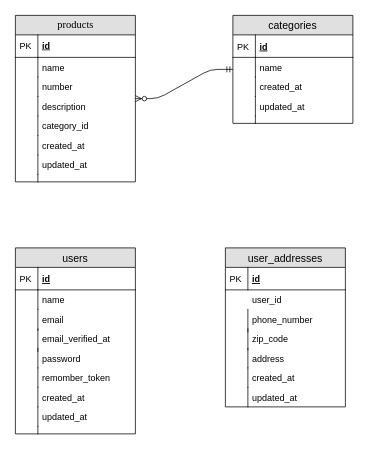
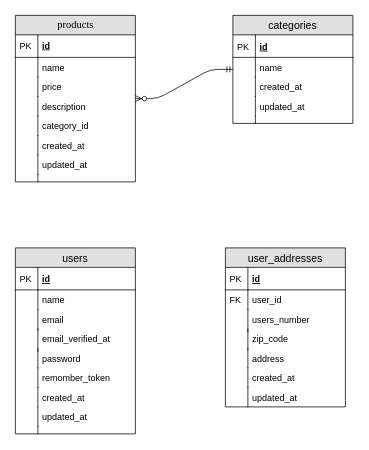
  <mxCell id="0" />
  <mxCell id="1" parent="0" />
  <mxCell id="2" value="products" style="swimlane;html=1;fontStyle=0;childLayout=stackLayout;horizontal=1;startSize=26;fillColor=#e0e0e0;horizontalStack=0;resizeParent=1;resizeLast=0;collapsible=1;marginBottom=0;swimlaneFillColor=#ffffff;align=center;rounded=0;shadow=0;comic=0;labelBackgroundColor=none;strokeColor=#000000;strokeWidth=1;fontFamily=Verdana;fontSize=14;fontColor=#000000;" parent="1" vertex="1"><mxGeometry x="20" y="20" width="160" height="222" as="geometry" /></mxCell>
  <mxCell id="3" value="id" style="shape=partialRectangle;top=0;left=0;right=0;bottom=1;html=1;align=left;verticalAlign=middle;fillColor=none;spacingLeft=34;spacingRight=4;whiteSpace=wrap;overflow=hidden;rotatable=0;points=[[0,0.5],[1,0.5]];portConstraint=eastwest;dropTarget=0;fontStyle=5;" parent="2" vertex="1"><mxGeometry y="26" width="160" height="30" as="geometry" /></mxCell>
  <mxCell id="4" value="PK" style="shape=partialRectangle;top=0;left=0;bottom=0;html=1;fillColor=none;align=left;verticalAlign=middle;spacingLeft=4;spacingRight=4;whiteSpace=wrap;overflow=hidden;rotatable=0;points=[];portConstraint=eastwest;part=1;" parent="3" vertex="1" connectable="0"><mxGeometry width="30" height="30" as="geometry" /></mxCell>
  <mxCell id="5" value="name" style="shape=partialRectangle;top=0;left=0;right=0;bottom=0;html=1;align=left;verticalAlign=top;fillColor=none;spacingLeft=34;spacingRight=4;whiteSpace=wrap;overflow=hidden;rotatable=0;points=[[0,0.5],[1,0.5]];portConstraint=eastwest;dropTarget=0;" parent="2" vertex="1"><mxGeometry y="56" width="160" height="26" as="geometry" /></mxCell>
  <mxCell id="6" value="" style="shape=partialRectangle;top=0;left=0;bottom=0;html=1;fillColor=none;align=left;verticalAlign=top;spacingLeft=4;spacingRight=4;whiteSpace=wrap;overflow=hidden;rotatable=0;points=[];portConstraint=eastwest;part=1;" parent="5" vertex="1" connectable="0"><mxGeometry width="30" height="26" as="geometry" /></mxCell>
- <mxCell id="7" value="number" style="shape=partialRectangle;top=0;left=0;right=0;bottom=0;html=1;align=left;verticalAlign=top;fillColor=none;spacingLeft=34;spacingRight=4;whiteSpace=wrap;overflow=hidden;rotatable=0;points=[[0,0.5],[1,0.5]];portConstraint=eastwest;dropTarget=0;" parent="2" vertex="1"><mxGeometry y="82" width="160" height="26" as="geometry" /></mxCell>
+ <mxCell id="7" value="price" style="shape=partialRectangle;top=0;left=0;right=0;bottom=0;html=1;align=left;verticalAlign=top;fillColor=none;spacingLeft=34;spacingRight=4;whiteSpace=wrap;overflow=hidden;rotatable=0;points=[[0,0.5],[1,0.5]];portConstraint=eastwest;dropTarget=0;" parent="2" vertex="1"><mxGeometry y="82" width="160" height="26" as="geometry" /></mxCell>
  <mxCell id="8" value="" style="shape=partialRectangle;top=0;left=0;bottom=0;html=1;fillColor=none;align=left;verticalAlign=top;spacingLeft=4;spacingRight=4;whiteSpace=wrap;overflow=hidden;rotatable=0;points=[];portConstraint=eastwest;part=1;" parent="7" vertex="1" connectable="0"><mxGeometry width="30" height="26" as="geometry" /></mxCell>
  <mxCell id="9" value="description" style="shape=partialRectangle;top=0;left=0;right=0;bottom=0;html=1;align=left;verticalAlign=top;fillColor=none;spacingLeft=34;spacingRight=4;whiteSpace=wrap;overflow=hidden;rotatable=0;points=[[0,0.5],[1,0.5]];portConstraint=eastwest;dropTarget=0;" parent="2" vertex="1"><mxGeometry y="108" width="160" height="26" as="geometry" /></mxCell>
  <mxCell id="10" value="" style="shape=partialRectangle;top=0;left=0;bottom=0;html=1;fillColor=none;align=left;verticalAlign=top;spacingLeft=4;spacingRight=4;whiteSpace=wrap;overflow=hidden;rotatable=0;points=[];portConstraint=eastwest;part=1;" parent="9" vertex="1" connectable="0"><mxGeometry width="30" height="26" as="geometry" /></mxCell>
  <mxCell id="11" value="category_id" style="shape=partialRectangle;top=0;left=0;right=0;bottom=0;html=1;align=left;verticalAlign=top;fillColor=none;spacingLeft=34;spacingRight=4;whiteSpace=wrap;overflow=hidden;rotatable=0;points=[[0,0.5],[1,0.5]];portConstraint=eastwest;dropTarget=0;" parent="2" vertex="1"><mxGeometry y="134" width="160" height="26" as="geometry" /></mxCell>
  <mxCell id="12" value="" style="shape=partialRectangle;top=0;left=0;bottom=0;html=1;fillColor=none;align=left;verticalAlign=top;spacingLeft=4;spacingRight=4;whiteSpace=wrap;overflow=hidden;rotatable=0;points=[];portConstraint=eastwest;part=1;" parent="11" vertex="1" connectable="0"><mxGeometry width="30" height="26" as="geometry" /></mxCell>
  <mxCell id="13" value="created_at" style="shape=partialRectangle;top=0;left=0;right=0;bottom=0;align=left;verticalAlign=top;fillColor=none;spacingLeft=34;spacingRight=4;overflow=hidden;rotatable=0;points=[[0,0.5],[1,0.5]];portConstraint=eastwest;dropTarget=0;fontSize=12;" parent="2" vertex="1"><mxGeometry y="160" width="160" height="26" as="geometry" /></mxCell>
  <mxCell id="14" value="" style="shape=partialRectangle;top=0;left=0;bottom=0;fillColor=none;align=left;verticalAlign=top;spacingLeft=4;spacingRight=4;overflow=hidden;rotatable=0;points=[];portConstraint=eastwest;part=1;fontSize=12;" parent="13" vertex="1" connectable="0"><mxGeometry width="30" height="26" as="geometry" /></mxCell>
  <mxCell id="15" value="updated_at" style="shape=partialRectangle;top=0;left=0;right=0;bottom=0;align=left;verticalAlign=top;fillColor=none;spacingLeft=34;spacingRight=4;overflow=hidden;rotatable=0;points=[[0,0.5],[1,0.5]];portConstraint=eastwest;dropTarget=0;fontSize=12;" parent="2" vertex="1"><mxGeometry y="186" width="160" height="26" as="geometry" /></mxCell>
  <mxCell id="16" value="" style="shape=partialRectangle;top=0;left=0;bottom=0;fillColor=none;align=left;verticalAlign=top;spacingLeft=4;spacingRight=4;overflow=hidden;rotatable=0;points=[];portConstraint=eastwest;part=1;fontSize=12;" parent="15" vertex="1" connectable="0"><mxGeometry width="30" height="26" as="geometry" /></mxCell>
  <mxCell id="17" value="" style="shape=partialRectangle;top=0;left=0;right=0;bottom=0;html=1;align=left;verticalAlign=top;fillColor=none;spacingLeft=34;spacingRight=4;whiteSpace=wrap;overflow=hidden;rotatable=0;points=[[0,0.5],[1,0.5]];portConstraint=eastwest;dropTarget=0;" parent="2" vertex="1"><mxGeometry y="212" width="160" height="10" as="geometry" /></mxCell>
  <mxCell id="18" value="" style="shape=partialRectangle;top=0;left=0;bottom=0;html=1;fillColor=none;align=left;verticalAlign=top;spacingLeft=4;spacingRight=4;whiteSpace=wrap;overflow=hidden;rotatable=0;points=[];portConstraint=eastwest;part=1;" parent="17" vertex="1" connectable="0"><mxGeometry width="30" height="10" as="geometry" /></mxCell>
  <mxCell id="19" value="users" style="swimlane;fontStyle=0;childLayout=stackLayout;horizontal=1;startSize=26;fillColor=#e0e0e0;horizontalStack=0;resizeParent=1;resizeParentMax=0;resizeLast=0;collapsible=1;marginBottom=0;swimlaneFillColor=#ffffff;align=center;fontSize=14;" parent="1" vertex="1"><mxGeometry x="20" y="330" width="160" height="248" as="geometry" /></mxCell>
  <mxCell id="20" value="id" style="shape=partialRectangle;top=0;left=0;right=0;bottom=1;align=left;verticalAlign=middle;fillColor=none;spacingLeft=34;spacingRight=4;overflow=hidden;rotatable=0;points=[[0,0.5],[1,0.5]];portConstraint=eastwest;dropTarget=0;fontStyle=5;fontSize=12;" parent="19" vertex="1"><mxGeometry y="26" width="160" height="30" as="geometry" /></mxCell>
  <mxCell id="21" value="PK" style="shape=partialRectangle;top=0;left=0;bottom=0;fillColor=none;align=left;verticalAlign=middle;spacingLeft=4;spacingRight=4;overflow=hidden;rotatable=0;points=[];portConstraint=eastwest;part=1;fontSize=12;" parent="20" vertex="1" connectable="0"><mxGeometry width="30" height="30" as="geometry" /></mxCell>
  <mxCell id="22" value="name" style="shape=partialRectangle;top=0;left=0;right=0;bottom=0;align=left;verticalAlign=top;fillColor=none;spacingLeft=34;spacingRight=4;overflow=hidden;rotatable=0;points=[[0,0.5],[1,0.5]];portConstraint=eastwest;dropTarget=0;fontSize=12;" parent="19" vertex="1"><mxGeometry y="56" width="160" height="26" as="geometry" /></mxCell>
  <mxCell id="23" value="" style="shape=partialRectangle;top=0;left=0;bottom=0;fillColor=none;align=left;verticalAlign=top;spacingLeft=4;spacingRight=4;overflow=hidden;rotatable=0;points=[];portConstraint=eastwest;part=1;fontSize=12;" parent="22" vertex="1" connectable="0"><mxGeometry width="30" height="26" as="geometry" /></mxCell>
  <mxCell id="24" value="email" style="shape=partialRectangle;top=0;left=0;right=0;bottom=0;align=left;verticalAlign=top;fillColor=none;spacingLeft=34;spacingRight=4;overflow=hidden;rotatable=0;points=[[0,0.5],[1,0.5]];portConstraint=eastwest;dropTarget=0;fontSize=12;" parent="19" vertex="1"><mxGeometry y="82" width="160" height="26" as="geometry" /></mxCell>
  <mxCell id="25" value="" style="shape=partialRectangle;top=0;left=0;bottom=0;fillColor=none;align=left;verticalAlign=top;spacingLeft=4;spacingRight=4;overflow=hidden;rotatable=0;points=[];portConstraint=eastwest;part=1;fontSize=12;" parent="24" vertex="1" connectable="0"><mxGeometry width="30" height="28" as="geometry" /></mxCell>
  <mxCell id="26" value="email_verified_at" style="shape=partialRectangle;top=0;left=0;right=0;bottom=0;align=left;verticalAlign=top;fillColor=none;spacingLeft=34;spacingRight=4;overflow=hidden;rotatable=0;points=[[0,0.5],[1,0.5]];portConstraint=eastwest;dropTarget=0;fontSize=12;" parent="19" vertex="1"><mxGeometry y="108" width="160" height="26" as="geometry" /></mxCell>
  <mxCell id="27" value="" style="shape=partialRectangle;top=0;left=0;bottom=0;fillColor=none;align=left;verticalAlign=top;spacingLeft=4;spacingRight=4;overflow=hidden;rotatable=0;points=[];portConstraint=eastwest;part=1;fontSize=12;" parent="26" vertex="1" connectable="0"><mxGeometry width="30" height="30" as="geometry" /></mxCell>
  <mxCell id="28" value="password" style="shape=partialRectangle;top=0;left=0;right=0;bottom=0;align=left;verticalAlign=top;fillColor=none;spacingLeft=34;spacingRight=4;overflow=hidden;rotatable=0;points=[[0,0.5],[1,0.5]];portConstraint=eastwest;dropTarget=0;fontSize=12;" parent="19" vertex="1"><mxGeometry y="134" width="160" height="26" as="geometry" /></mxCell>
  <mxCell id="29" value="" style="shape=partialRectangle;top=0;left=0;bottom=0;fillColor=none;align=left;verticalAlign=top;spacingLeft=4;spacingRight=4;overflow=hidden;rotatable=0;points=[];portConstraint=eastwest;part=1;fontSize=12;" parent="28" vertex="1" connectable="0"><mxGeometry width="30" height="26" as="geometry" /></mxCell>
  <mxCell id="30" value="remomber_token" style="shape=partialRectangle;top=0;left=0;right=0;bottom=0;align=left;verticalAlign=top;fillColor=none;spacingLeft=34;spacingRight=4;overflow=hidden;rotatable=0;points=[[0,0.5],[1,0.5]];portConstraint=eastwest;dropTarget=0;fontSize=12;" parent="19" vertex="1"><mxGeometry y="160" width="160" height="26" as="geometry" /></mxCell>
  <mxCell id="31" value="" style="shape=partialRectangle;top=0;left=0;bottom=0;fillColor=none;align=left;verticalAlign=top;spacingLeft=4;spacingRight=4;overflow=hidden;rotatable=0;points=[];portConstraint=eastwest;part=1;fontSize=12;" parent="30" vertex="1" connectable="0"><mxGeometry width="30" height="26" as="geometry" /></mxCell>
  <mxCell id="32" value="created_at" style="shape=partialRectangle;top=0;left=0;right=0;bottom=0;align=left;verticalAlign=top;fillColor=none;spacingLeft=34;spacingRight=4;overflow=hidden;rotatable=0;points=[[0,0.5],[1,0.5]];portConstraint=eastwest;dropTarget=0;fontSize=12;" parent="19" vertex="1"><mxGeometry y="186" width="160" height="26" as="geometry" /></mxCell>
  <mxCell id="33" value="" style="shape=partialRectangle;top=0;left=0;bottom=0;fillColor=none;align=left;verticalAlign=top;spacingLeft=4;spacingRight=4;overflow=hidden;rotatable=0;points=[];portConstraint=eastwest;part=1;fontSize=12;" parent="32" vertex="1" connectable="0"><mxGeometry width="30" height="26" as="geometry" /></mxCell>
  <mxCell id="34" value="updated_at" style="shape=partialRectangle;top=0;left=0;right=0;bottom=0;align=left;verticalAlign=top;fillColor=none;spacingLeft=34;spacingRight=4;overflow=hidden;rotatable=0;points=[[0,0.5],[1,0.5]];portConstraint=eastwest;dropTarget=0;fontSize=12;" parent="19" vertex="1"><mxGeometry y="212" width="160" height="26" as="geometry" /></mxCell>
  <mxCell id="35" value="" style="shape=partialRectangle;top=0;left=0;bottom=0;fillColor=none;align=left;verticalAlign=top;spacingLeft=4;spacingRight=4;overflow=hidden;rotatable=0;points=[];portConstraint=eastwest;part=1;fontSize=12;" parent="34" vertex="1" connectable="0"><mxGeometry width="30" height="26" as="geometry" /></mxCell>
  <mxCell id="36" value="" style="shape=partialRectangle;top=0;left=0;right=0;bottom=0;html=1;align=left;verticalAlign=top;fillColor=none;spacingLeft=34;spacingRight=4;whiteSpace=wrap;overflow=hidden;rotatable=0;points=[[0,0.5],[1,0.5]];portConstraint=eastwest;dropTarget=0;" parent="19" vertex="1"><mxGeometry y="238" width="160" height="10" as="geometry" /></mxCell>
  <mxCell id="37" value="" style="shape=partialRectangle;top=0;left=0;bottom=0;html=1;fillColor=none;align=left;verticalAlign=top;spacingLeft=4;spacingRight=4;whiteSpace=wrap;overflow=hidden;rotatable=0;points=[];portConstraint=eastwest;part=1;" parent="36" vertex="1" connectable="0"><mxGeometry width="30" height="10" as="geometry" /></mxCell>
  <mxCell id="38" value="user_addresses" style="swimlane;fontStyle=0;childLayout=stackLayout;horizontal=1;startSize=26;fillColor=#e0e0e0;horizontalStack=0;resizeParent=1;resizeParentMax=0;resizeLast=0;collapsible=1;marginBottom=0;swimlaneFillColor=#ffffff;align=center;fontSize=14;" parent="1" vertex="1"><mxGeometry x="300" y="330" width="160" height="212" as="geometry" /></mxCell>
  <mxCell id="39" value="id" style="shape=partialRectangle;top=0;left=0;right=0;bottom=1;align=left;verticalAlign=middle;fillColor=none;spacingLeft=34;spacingRight=4;overflow=hidden;rotatable=0;points=[[0,0.5],[1,0.5]];portConstraint=eastwest;dropTarget=0;fontStyle=5;fontSize=12;" parent="38" vertex="1"><mxGeometry y="26" width="160" height="30" as="geometry" /></mxCell>
  <mxCell id="40" value="PK" style="shape=partialRectangle;top=0;left=0;bottom=0;fillColor=none;align=left;verticalAlign=middle;spacingLeft=4;spacingRight=4;overflow=hidden;rotatable=0;points=[];portConstraint=eastwest;part=1;fontSize=12;" parent="39" vertex="1" connectable="0"><mxGeometry width="30" height="30" as="geometry" /></mxCell>
  <mxCell id="41" value="user_id" style="shape=partialRectangle;top=0;left=0;right=0;bottom=0;align=left;verticalAlign=top;fillColor=none;spacingLeft=34;spacingRight=4;overflow=hidden;rotatable=0;points=[[0,0.5],[1,0.5]];portConstraint=eastwest;dropTarget=0;fontSize=12;" parent="38" vertex="1"><mxGeometry y="56" width="160" height="26" as="geometry" /></mxCell>
- <mxCell id="43" value="phone_number" style="shape=partialRectangle;top=0;left=0;right=0;bottom=0;align=left;verticalAlign=top;fillColor=none;spacingLeft=34;spacingRight=4;overflow=hidden;rotatable=0;points=[[0,0.5],[1,0.5]];portConstraint=eastwest;dropTarget=0;fontSize=12;" parent="38" vertex="1"><mxGeometry y="82" width="160" height="26" as="geometry" /></mxCell>
+ <mxCell id="42" value="FK" style="shape=partialRectangle;top=0;left=0;bottom=0;fillColor=none;align=left;verticalAlign=top;spacingLeft=4;spacingRight=4;overflow=hidden;rotatable=0;points=[];portConstraint=eastwest;part=1;fontSize=12;" parent="41" vertex="1" connectable="0"><mxGeometry width="30" height="26" as="geometry" /></mxCell>
+ <mxCell id="43" value="users_number" style="shape=partialRectangle;top=0;left=0;right=0;bottom=0;align=left;verticalAlign=top;fillColor=none;spacingLeft=34;spacingRight=4;overflow=hidden;rotatable=0;points=[[0,0.5],[1,0.5]];portConstraint=eastwest;dropTarget=0;fontSize=12;" parent="38" vertex="1"><mxGeometry y="82" width="160" height="26" as="geometry" /></mxCell>
  <mxCell id="44" value="" style="shape=partialRectangle;top=0;left=0;bottom=0;fillColor=none;align=left;verticalAlign=top;spacingLeft=4;spacingRight=4;overflow=hidden;rotatable=0;points=[];portConstraint=eastwest;part=1;fontSize=12;" parent="43" vertex="1" connectable="0"><mxGeometry width="30" height="30" as="geometry" /></mxCell>
  <mxCell id="45" value="zip_code" style="shape=partialRectangle;top=0;left=0;right=0;bottom=0;align=left;verticalAlign=top;fillColor=none;spacingLeft=34;spacingRight=4;overflow=hidden;rotatable=0;points=[[0,0.5],[1,0.5]];portConstraint=eastwest;dropTarget=0;fontSize=12;" parent="38" vertex="1"><mxGeometry y="108" width="160" height="26" as="geometry" /></mxCell>
  <mxCell id="46" value="" style="shape=partialRectangle;top=0;left=0;bottom=0;fillColor=none;align=left;verticalAlign=top;spacingLeft=4;spacingRight=4;overflow=hidden;rotatable=0;points=[];portConstraint=eastwest;part=1;fontSize=12;" parent="45" vertex="1" connectable="0"><mxGeometry width="30" height="28" as="geometry" /></mxCell>
  <mxCell id="47" value="address" style="shape=partialRectangle;top=0;left=0;right=0;bottom=0;align=left;verticalAlign=top;fillColor=none;spacingLeft=34;spacingRight=4;overflow=hidden;rotatable=0;points=[[0,0.5],[1,0.5]];portConstraint=eastwest;dropTarget=0;fontSize=12;" parent="38" vertex="1"><mxGeometry y="134" width="160" height="26" as="geometry" /></mxCell>
  <mxCell id="48" value="" style="shape=partialRectangle;top=0;left=0;bottom=0;fillColor=none;align=left;verticalAlign=top;spacingLeft=4;spacingRight=4;overflow=hidden;rotatable=0;points=[];portConstraint=eastwest;part=1;fontSize=12;" parent="47" vertex="1" connectable="0"><mxGeometry width="30" height="26" as="geometry" /></mxCell>
  <mxCell id="49" value="created_at" style="shape=partialRectangle;top=0;left=0;right=0;bottom=0;align=left;verticalAlign=top;fillColor=none;spacingLeft=34;spacingRight=4;overflow=hidden;rotatable=0;points=[[0,0.5],[1,0.5]];portConstraint=eastwest;dropTarget=0;fontSize=12;" parent="38" vertex="1"><mxGeometry y="160" width="160" height="26" as="geometry" /></mxCell>
  <mxCell id="50" value="" style="shape=partialRectangle;top=0;left=0;bottom=0;fillColor=none;align=left;verticalAlign=top;spacingLeft=4;spacingRight=4;overflow=hidden;rotatable=0;points=[];portConstraint=eastwest;part=1;fontSize=12;" parent="49" vertex="1" connectable="0"><mxGeometry width="30" height="26" as="geometry" /></mxCell>
  <mxCell id="51" value="updated_at" style="shape=partialRectangle;top=0;left=0;right=0;bottom=0;align=left;verticalAlign=top;fillColor=none;spacingLeft=34;spacingRight=4;overflow=hidden;rotatable=0;points=[[0,0.5],[1,0.5]];portConstraint=eastwest;dropTarget=0;fontSize=12;" parent="38" vertex="1"><mxGeometry y="186" width="160" height="26" as="geometry" /></mxCell>
  <mxCell id="52" value="" style="shape=partialRectangle;top=0;left=0;bottom=0;fillColor=none;align=left;verticalAlign=top;spacingLeft=4;spacingRight=4;overflow=hidden;rotatable=0;points=[];portConstraint=eastwest;part=1;fontSize=12;" parent="51" vertex="1" connectable="0"><mxGeometry width="30" height="26" as="geometry" /></mxCell>
  <mxCell id="53" value="categories" style="swimlane;fontStyle=0;childLayout=stackLayout;horizontal=1;startSize=26;fillColor=#e0e0e0;horizontalStack=0;resizeParent=1;resizeParentMax=0;resizeLast=0;collapsible=1;marginBottom=0;swimlaneFillColor=#ffffff;align=center;fontSize=14;" parent="1" vertex="1"><mxGeometry x="310" y="20" width="160" height="144" as="geometry" /></mxCell>
  <mxCell id="54" value="id" style="shape=partialRectangle;top=0;left=0;right=0;bottom=1;align=left;verticalAlign=middle;fillColor=none;spacingLeft=34;spacingRight=4;overflow=hidden;rotatable=0;points=[[0,0.5],[1,0.5]];portConstraint=eastwest;dropTarget=0;fontStyle=5;fontSize=12;" parent="53" vertex="1"><mxGeometry y="26" width="160" height="30" as="geometry" /></mxCell>
  <mxCell id="55" value="PK" style="shape=partialRectangle;top=0;left=0;bottom=0;fillColor=none;align=left;verticalAlign=middle;spacingLeft=4;spacingRight=4;overflow=hidden;rotatable=0;points=[];portConstraint=eastwest;part=1;fontSize=12;" parent="54" vertex="1" connectable="0"><mxGeometry width="30" height="30" as="geometry" /></mxCell>
  <mxCell id="56" value="name" style="shape=partialRectangle;top=0;left=0;right=0;bottom=0;align=left;verticalAlign=top;fillColor=none;spacingLeft=34;spacingRight=4;overflow=hidden;rotatable=0;points=[[0,0.5],[1,0.5]];portConstraint=eastwest;dropTarget=0;fontSize=12;" parent="53" vertex="1"><mxGeometry y="56" width="160" height="26" as="geometry" /></mxCell>
  <mxCell id="57" value="" style="shape=partialRectangle;top=0;left=0;bottom=0;fillColor=none;align=left;verticalAlign=top;spacingLeft=4;spacingRight=4;overflow=hidden;rotatable=0;points=[];portConstraint=eastwest;part=1;fontSize=12;" parent="56" vertex="1" connectable="0"><mxGeometry width="30" height="26" as="geometry" /></mxCell>
  <mxCell id="58" value="created_at" style="shape=partialRectangle;top=0;left=0;right=0;bottom=0;align=left;verticalAlign=top;fillColor=none;spacingLeft=34;spacingRight=4;overflow=hidden;rotatable=0;points=[[0,0.5],[1,0.5]];portConstraint=eastwest;dropTarget=0;fontSize=12;" parent="53" vertex="1"><mxGeometry y="82" width="160" height="26" as="geometry" /></mxCell>
  <mxCell id="59" value="" style="shape=partialRectangle;top=0;left=0;bottom=0;fillColor=none;align=left;verticalAlign=top;spacingLeft=4;spacingRight=4;overflow=hidden;rotatable=0;points=[];portConstraint=eastwest;part=1;fontSize=12;" parent="58" vertex="1" connectable="0"><mxGeometry width="30" height="26" as="geometry" /></mxCell>
  <mxCell id="60" value="updated_at" style="shape=partialRectangle;top=0;left=0;right=0;bottom=0;align=left;verticalAlign=top;fillColor=none;spacingLeft=34;spacingRight=4;overflow=hidden;rotatable=0;points=[[0,0.5],[1,0.5]];portConstraint=eastwest;dropTarget=0;fontSize=12;" parent="53" vertex="1"><mxGeometry y="108" width="160" height="26" as="geometry" /></mxCell>
  <mxCell id="61" value="" style="shape=partialRectangle;top=0;left=0;bottom=0;fillColor=none;align=left;verticalAlign=top;spacingLeft=4;spacingRight=4;overflow=hidden;rotatable=0;points=[];portConstraint=eastwest;part=1;fontSize=12;" parent="60" vertex="1" connectable="0"><mxGeometry width="30" height="26" as="geometry" /></mxCell>
  <mxCell id="62" value="" style="shape=partialRectangle;top=0;left=0;right=0;bottom=0;align=left;verticalAlign=top;fillColor=none;spacingLeft=34;spacingRight=4;overflow=hidden;rotatable=0;points=[[0,0.5],[1,0.5]];portConstraint=eastwest;dropTarget=0;fontSize=12;" parent="53" vertex="1"><mxGeometry y="134" width="160" height="10" as="geometry" /></mxCell>
  <mxCell id="63" value="" style="shape=partialRectangle;top=0;left=0;bottom=0;fillColor=none;align=left;verticalAlign=top;spacingLeft=4;spacingRight=4;overflow=hidden;rotatable=0;points=[];portConstraint=eastwest;part=1;fontSize=12;" parent="62" vertex="1" connectable="0"><mxGeometry width="30" height="10" as="geometry" /></mxCell>
  <mxCell id="64" value="" style="edgeStyle=entityRelationEdgeStyle;fontSize=12;html=1;endArrow=ERzeroToMany;startArrow=ERmandOne;" parent="1" source="53" target="2" edge="1"><mxGeometry width="100" height="100" relative="1" as="geometry"><mxPoint x="410" y="310" as="sourcePoint" /><mxPoint x="510" y="210" as="targetPoint" /></mxGeometry></mxCell>
